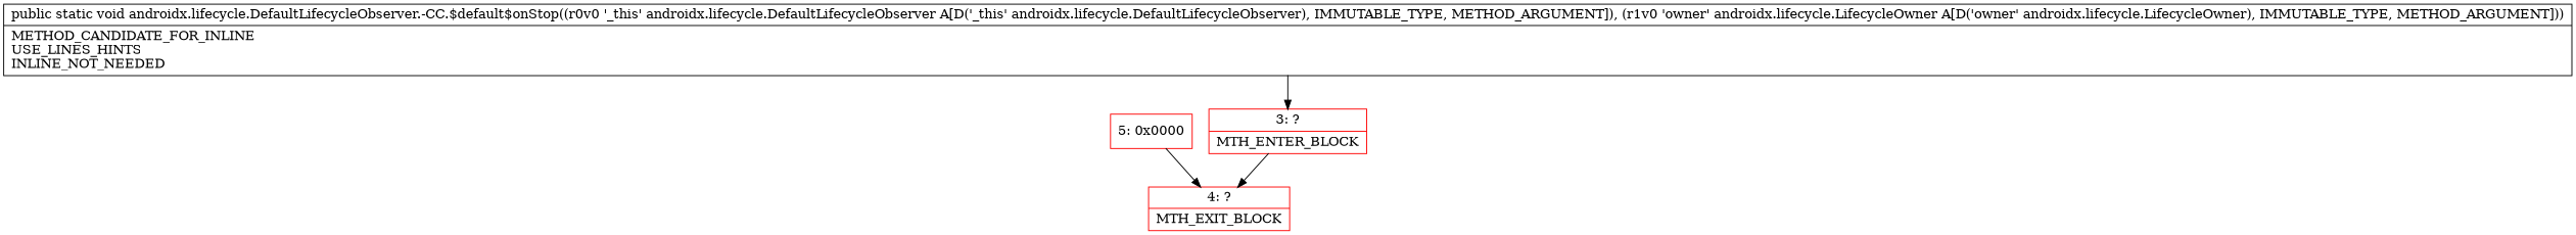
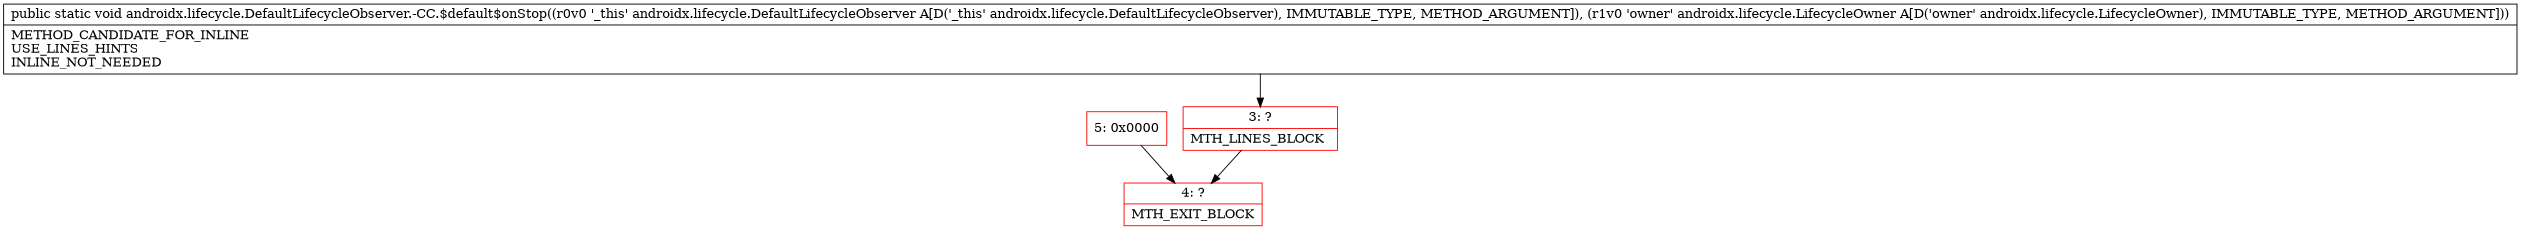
  digraph {
    node [color=red shape=record]
-   n1 [label="{3\:\ ?|MTH_ENTER_BLOCK\l}"]
+   n1 [label="{3\:\ ?|MTH_LINES_BLOCK\l}"]
    n2 [label="{4\:\ ?|MTH_EXIT_BLOCK\l}"]
    n3 [label="{5\:\ 0x0000}"]
    n4 [label="{public static void androidx.lifecycle.DefaultLifecycleObserver.\-CC.$default$onStop((r0v0 '_this' androidx.lifecycle.DefaultLifecycleObserver A[D('_this' androidx.lifecycle.DefaultLifecycleObserver), IMMUTABLE_TYPE, METHOD_ARGUMENT]), (r1v0 'owner' androidx.lifecycle.LifecycleOwner A[D('owner' androidx.lifecycle.LifecycleOwner), IMMUTABLE_TYPE, METHOD_ARGUMENT]))  | METHOD_CANDIDATE_FOR_INLINE\lUSE_LINES_HINTS\lINLINE_NOT_NEEDED\l}" color=""]
    subgraph cluster_1 {
      label="R(0)"
    }
    n1 -> n2
    n3 -> n2
    n4 -> n1
  }
